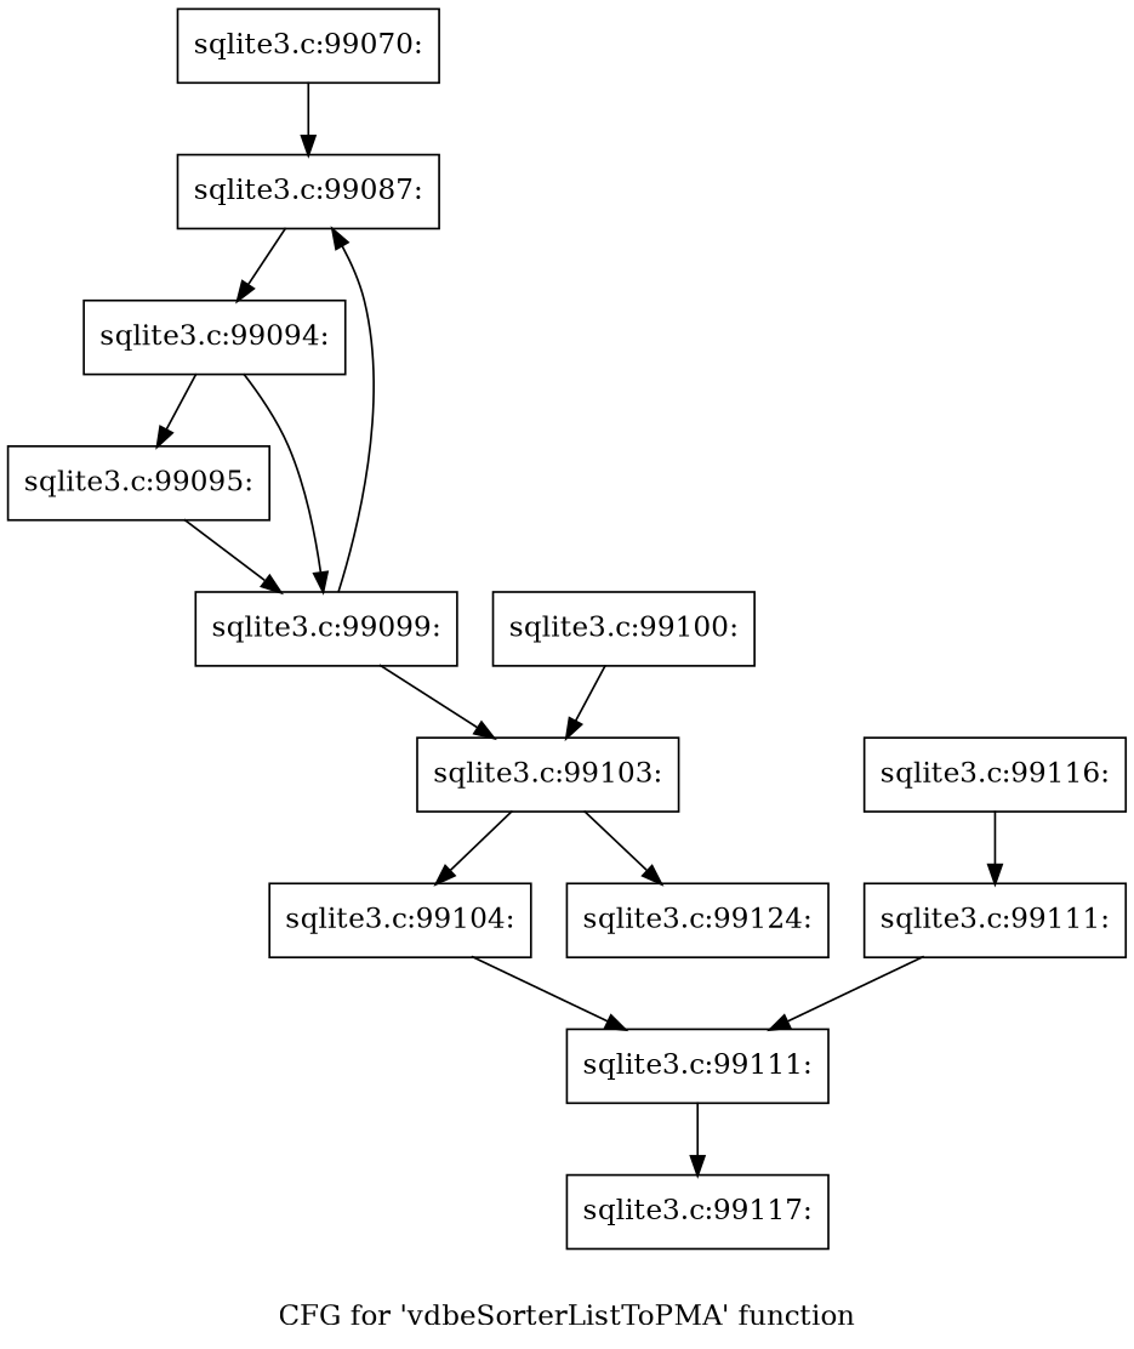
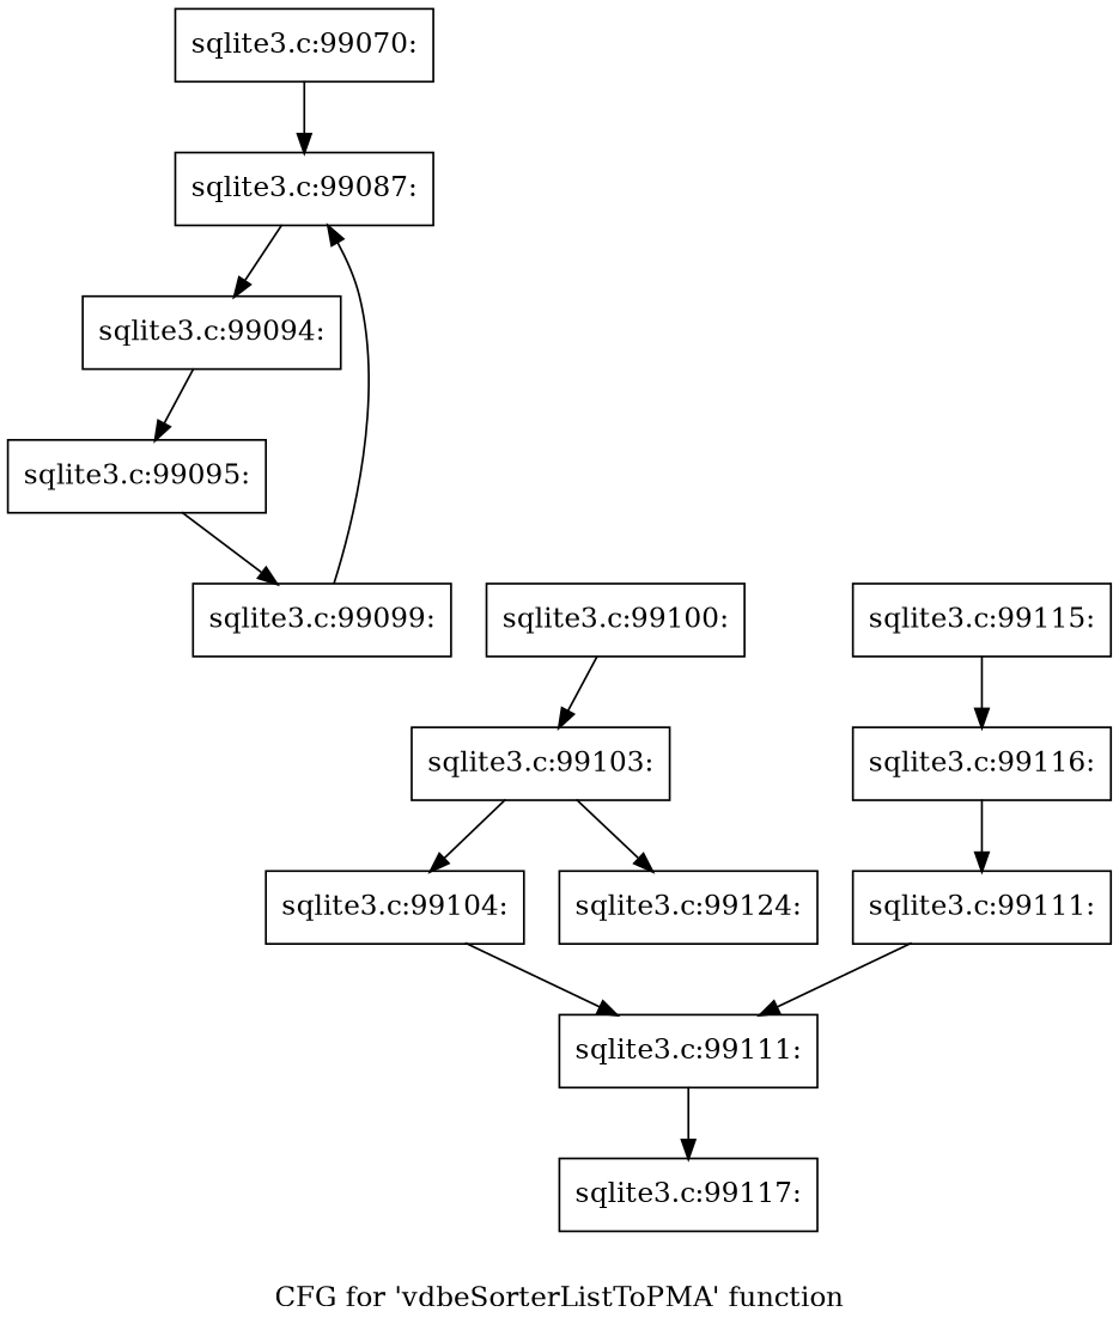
  digraph {
    label="CFG for 'vdbeSorterListToPMA' function"
    node [shape=record]
    n1 [label="{sqlite3.c:99070:}"]
    n2 [label="{sqlite3.c:99087:}"]
    n3 [label="{sqlite3.c:99094:}"]
    n4 [label="{sqlite3.c:99095:}"]
    n5 [label="{sqlite3.c:99099:}"]
    n6 [label="{sqlite3.c:99103:}"]
    n7 [label="{sqlite3.c:99100:}"]
    n8 [label="{sqlite3.c:99104:}"]
    n9 [label="{sqlite3.c:99124:}"]
    n10 [label="{sqlite3.c:99111:}"]
    n11 [label="{sqlite3.c:99117:}"]
+   n12 [label="{sqlite3.c:99115:}"]
    n13 [label="{sqlite3.c:99116:}"]
    n14 [label="{sqlite3.c:99111:}"]
    n1 -> n2
    n2 -> n3
    n3 -> n4
-   n3 -> n5
    n4 -> n5
    n5 -> n2
-   n5 -> n6
    n6 -> n8
    n6 -> n9
    n7 -> n6
    n8 -> n10
    n10 -> n11
+   n12 -> n13
    n13 -> n14
    n14 -> n10
  }
